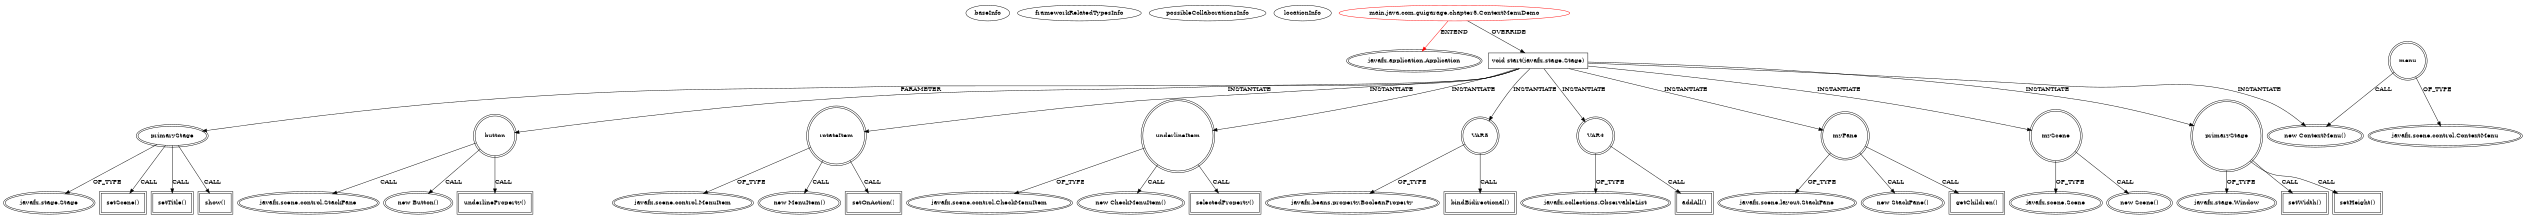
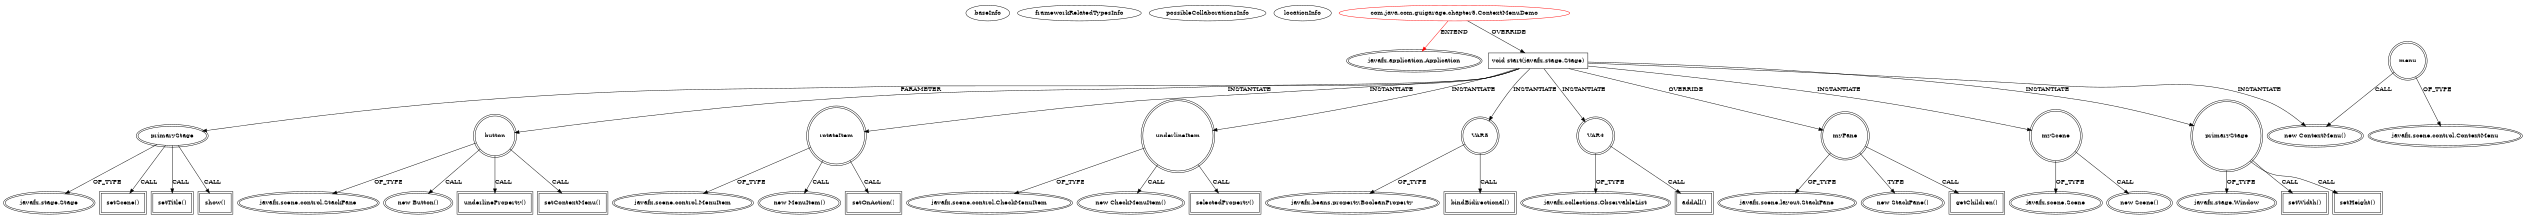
  digraph {
    node [isFrameworkType=true vertexType=INSIDE_CALL peripheries=2]
    baseInfo [category=extension_graph graphId=2869 isAnonymous=false possibleRelation=false isFrameworkType="" vertexType="" peripheries=""]
    frameworkRelatedTypesInfo [0="javafx.application.Application" isFrameworkType="" vertexType="" peripheries=""]
    possibleCollaborationsInfo [isFrameworkType="" vertexType="" peripheries=""]
    locationInfo [contextSignature=ContextMenuDemo filePath="/guigarage-mastering-javafx-controls/mastering-javafx-controls-master/src/main/java/com/guigarage/chapter5/ContextMenuDemo.java" graphId=2869 projectName="guigarage-mastering-javafx-controls" isFrameworkType="" vertexType="" peripheries=""]
-   n5 [color=red isFrameworkType=false label="main.java.com.guigarage.chapter5.ContextMenuDemo" vertexType=ROOT_CLIENT_CLASS_DECLARATION peripheries=""]
+   n5 [color=red isFrameworkType=false label="com.java.com.guigarage.chapter5.ContextMenuDemo" vertexType=ROOT_CLIENT_CLASS_DECLARATION peripheries=""]
    n6 [label="javafx.application.Application" vertexType=FRAMEWORK_CLASS_TYPE]
    n7 [isFrameworkType=false label="void start(javafx.stage.Stage)" shape=box vertexType=OVERRIDING_METHOD_DECLARATION peripheries=""]
    n8 [label=primaryStage vertexType=PARAMETER_DECLARATION]
    n9 [label=button shape=circle vertexType=VARIABLE_EXPRESION]
    n10 [label=rotateItem shape=circle vertexType=VARIABLE_EXPRESION]
    n11 [label=underlineItem shape=circle vertexType=VARIABLE_EXPRESION]
    n12 [label=VAR5 shape=circle vertexType=VARIABLE_EXPRESION]
    n13 [label=VAR4 shape=circle vertexType=VARIABLE_EXPRESION]
    n14 [label=myPane shape=circle vertexType=VARIABLE_EXPRESION]
    n15 [label=myScene shape=circle vertexType=VARIABLE_EXPRESION]
    n16 [label=primaryStage shape=circle vertexType=VARIABLE_EXPRESION]
    n17 [label="new ContextMenu()" vertexType=CONSTRUCTOR_CALL]
    n18 [label="javafx.stage.Stage" vertexType=FRAMEWORK_CLASS_TYPE]
    n19 [label="setScene()" shape=box]
    n20 [label="setTitle()" shape=box]
    n21 [label="show()" shape=box]
    n22 [label="javafx.scene.control.StackPane" vertexType=FRAMEWORK_CLASS_TYPE]
    n23 [label="new Button()" vertexType=CONSTRUCTOR_CALL]
    n24 [label="underlineProperty()" shape=box]
+   n25 [label="setContextMenu()" shape=box]
    n26 [label=menu shape=circle vertexType=VARIABLE_EXPRESION]
    n27 [label="javafx.scene.control.ContextMenu" vertexType=FRAMEWORK_CLASS_TYPE]
    n28 [label="javafx.scene.control.MenuItem" vertexType=FRAMEWORK_CLASS_TYPE]
    n29 [label="new MenuItem()" vertexType=CONSTRUCTOR_CALL]
    n30 [label="setOnAction()" shape=box]
    n31 [label="javafx.scene.control.CheckMenuItem" vertexType=FRAMEWORK_CLASS_TYPE]
    n32 [label="new CheckMenuItem()" vertexType=CONSTRUCTOR_CALL]
    n33 [label="selectedProperty()" shape=box]
    n34 [label="javafx.beans.property.BooleanProperty" vertexType=FRAMEWORK_CLASS_TYPE]
    n35 [label="bindBidirectional()" shape=box]
    n36 [label="javafx.collections.ObservableList" vertexType=FRAMEWORK_INTERFACE_TYPE]
    n37 [label="addAll()" shape=box]
    n38 [label="javafx.scene.layout.StackPane" vertexType=FRAMEWORK_CLASS_TYPE]
    n39 [label="new StackPane()" vertexType=CONSTRUCTOR_CALL]
    n40 [label="getChildren()" shape=box]
    n41 [label="javafx.scene.Scene" vertexType=FRAMEWORK_CLASS_TYPE]
    n42 [label="new Scene()" vertexType=CONSTRUCTOR_CALL]
    n43 [label="javafx.stage.Window" vertexType=FRAMEWORK_CLASS_TYPE]
    n44 [label="setWidth()" shape=box]
    n45 [label="setHeight()" shape=box]
    n5 -> n6 [color=red label=EXTEND]
    n5 -> n7 [label=OVERRIDE]
    n7 -> n8 [label=PARAMETER]
    n7 -> n9 [label=INSTANTIATE]
    n7 -> n10 [label=INSTANTIATE]
    n7 -> n11 [label=INSTANTIATE]
    n7 -> n12 [label=INSTANTIATE]
    n7 -> n13 [label=INSTANTIATE]
-   n7 -> n14 [label=INSTANTIATE]
+   n7 -> n14 [label=OVERRIDE]
    n7 -> n15 [label=INSTANTIATE]
    n7 -> n16 [label=INSTANTIATE]
    n7 -> n17 [label=INSTANTIATE]
    n8 -> n18 [label=OF_TYPE]
    n8 -> n19 [label=CALL]
    n8 -> n20 [label=CALL]
    n8 -> n21 [label=CALL]
-   n9 -> n22 [label=CALL]
+   n9 -> n22 [label=OF_TYPE]
    n9 -> n23 [label=CALL]
    n9 -> n24 [label=CALL]
+   n9 -> n25 [label=CALL]
    n10 -> n28 [label=OF_TYPE]
    n10 -> n29 [label=CALL]
    n10 -> n30 [label=CALL]
    n11 -> n31 [label=OF_TYPE]
    n11 -> n32 [label=CALL]
    n11 -> n33 [label=CALL]
    n12 -> n34 [label=OF_TYPE]
    n12 -> n35 [label=CALL]
    n13 -> n36 [label=OF_TYPE]
    n13 -> n37 [label=CALL]
    n14 -> n38 [label=OF_TYPE]
-   n14 -> n39 [label=CALL]
+   n14 -> n39 [label=TYPE]
    n14 -> n40 [label=CALL]
    n15 -> n41 [label=OF_TYPE]
    n15 -> n42 [label=CALL]
    n16 -> n43 [label=OF_TYPE]
    n16 -> n44 [label=CALL]
    n16 -> n45 [label=CALL]
    n26 -> n17 [label=CALL]
    n26 -> n27 [label=OF_TYPE]
  }
